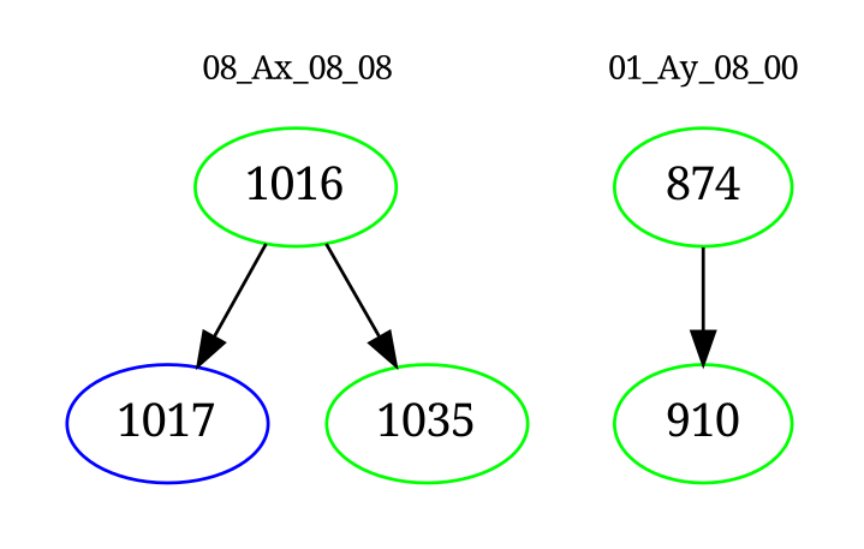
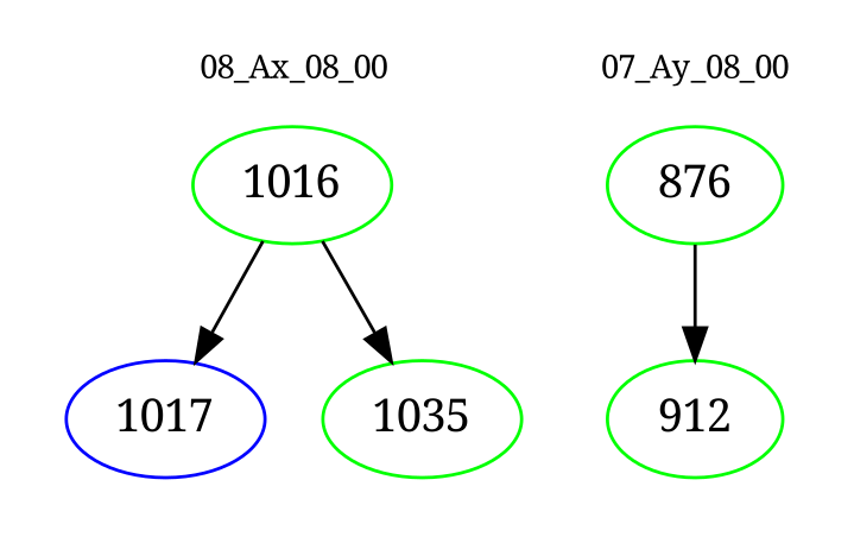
  digraph {
    fontname="Noto Serif"
    node [color=green fontname="Noto Serif"]
    edge [color=black fontname="Noto Serif"]
    n1 [label=1016]
    n2 [color=blue label=1017]
    n3 [label=1035]
-   n4 [label=874]
-   n5 [label=910]
+   n4 [label=876]
+   n5 [label=912]
    subgraph cluster_1 {
      color=white
      fontsize=10
-     label="08_Ax_08_08"
+     label="08_Ax_08_00"
      n1
      n2
      n3
    }
    subgraph cluster_2 {
      color=white
      fontsize=10
-     label="01_Ay_08_00"
+     label="07_Ay_08_00"
      n4
      n5
    }
    n1 -> n2
    n1 -> n3
    n4 -> n5
  }
